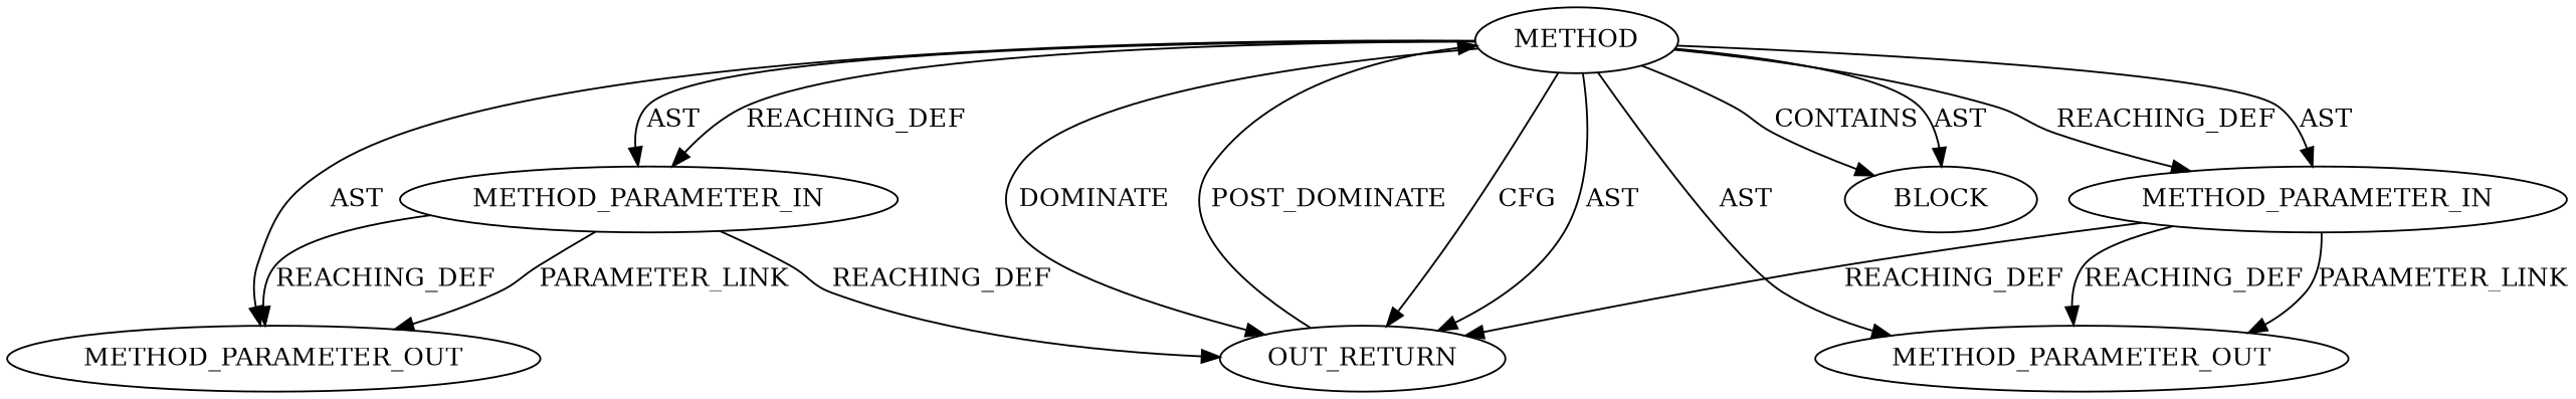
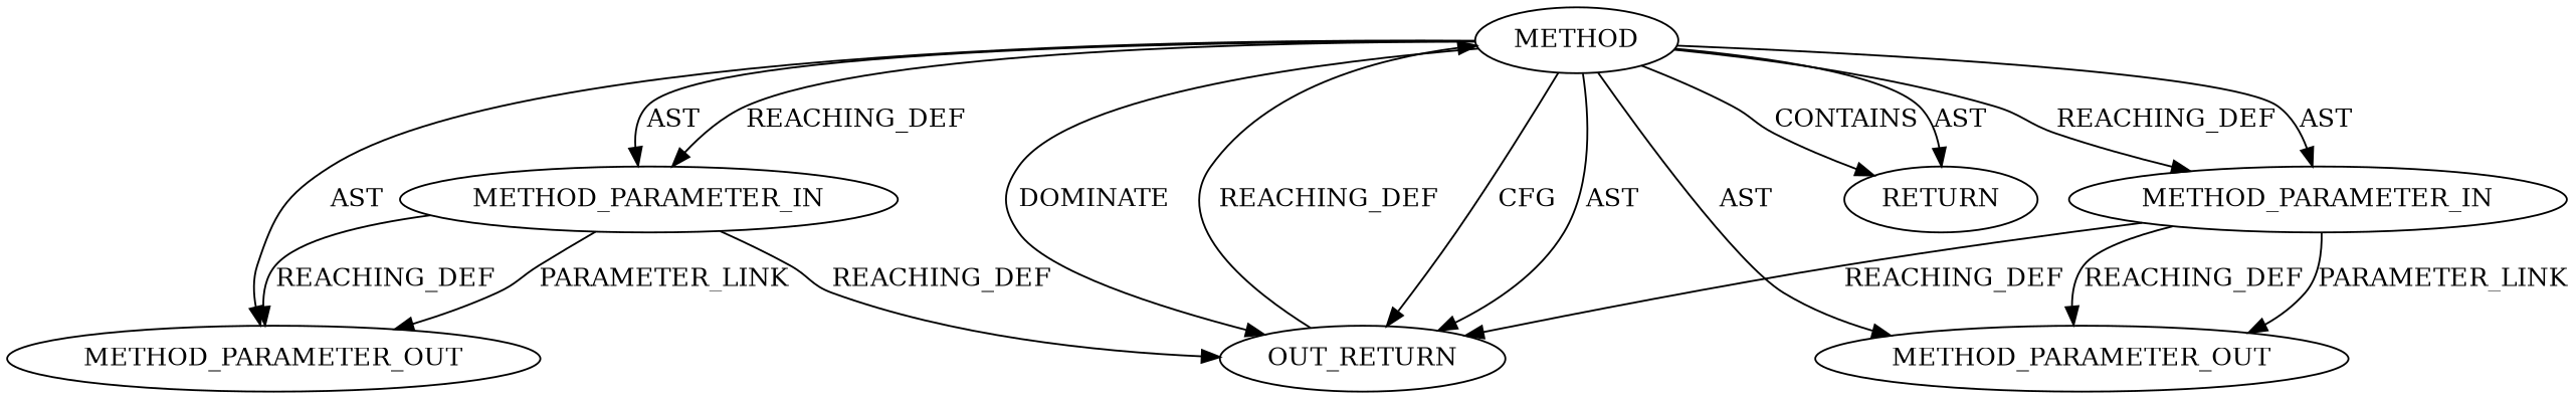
  digraph {
    node [CODE=p2 EVALUATION_STRATEGY=BY_VALUE IS_VARIADIC=false ORDER=2 TYPE_FULL_NAME=ANY]
    n1 [INDEX=2 NAME=p2 label=METHOD_PARAMETER_OUT]
    n2 [AST_PARENT_FULL_NAME="<global>" AST_PARENT_TYPE=NAMESPACE_BLOCK CODE="<empty>" FILENAME="<empty>" FULL_NAME="<operator>.assignmentMinus" IS_EXTERNAL=true NAME="<operator>.assignmentMinus" ORDER=0 label=METHOD EVALUATION_STRATEGY="" IS_VARIADIC="" TYPE_FULL_NAME=""]
    n3 [CODE=p1 INDEX=1 NAME=p1 ORDER=1 label=METHOD_PARAMETER_IN]
    n4 [CODE=p1 INDEX=1 NAME=p1 ORDER=1 label=METHOD_PARAMETER_OUT]
    n5 [CODE=RET label=OUT_RETURN IS_VARIADIC=""]
    n6 [INDEX=2 NAME=p2 label=METHOD_PARAMETER_IN]
-   n7 [ARGUMENT_INDEX=1 CODE="<empty>" ORDER=1 label=BLOCK EVALUATION_STRATEGY="" IS_VARIADIC=""]
+   n7 [ARGUMENT_INDEX=1 CODE="<empty>" ORDER=1 label=RETURN EVALUATION_STRATEGY="" IS_VARIADIC=""]
    n2 -> n1 [label=AST]
    n2 -> n3 [label=REACHING_DEF]
    n2 -> n3 [label=AST]
    n2 -> n4 [label=AST]
    n2 -> n5 [label=DOMINATE]
    n2 -> n5 [label=CFG]
    n2 -> n5 [label=AST]
    n2 -> n6 [label=REACHING_DEF]
    n2 -> n6 [label=AST]
    n2 -> n7 [label=CONTAINS]
    n2 -> n7 [label=AST]
    n3 -> n4 [VARIABLE=p1 label=REACHING_DEF]
    n3 -> n4 [label=PARAMETER_LINK]
    n3 -> n5 [VARIABLE=p1 label=REACHING_DEF]
-   n5 -> n2 [label=POST_DOMINATE]
+   n5 -> n2 [label=REACHING_DEF]
    n6 -> n1 [VARIABLE=p2 label=REACHING_DEF]
    n6 -> n1 [label=PARAMETER_LINK]
    n6 -> n5 [VARIABLE=p2 label=REACHING_DEF]
  }
